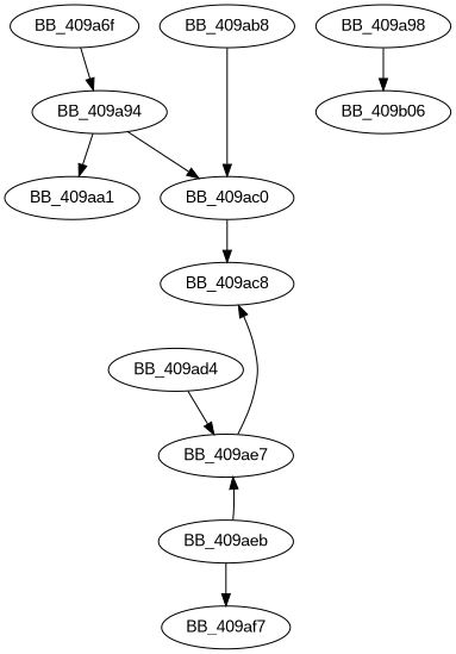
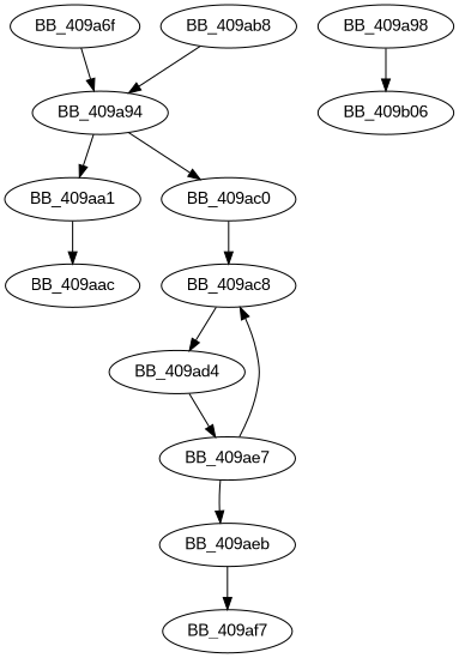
  digraph {
    fontname="Liberation Sans"
    node [fontname="Liberation Sans"]
    edge [fontname="Liberation Sans"]
    BB_409a6f
    BB_409a94
    BB_409aa1
    BB_409ac0
+   BB_409aac
    BB_409a98
    BB_409b06
    BB_409ab8
    BB_409ac8
    BB_409ad4
    BB_409ae7
    BB_409aeb
    BB_409af7
    BB_409a6f -> BB_409a94
    BB_409a94 -> BB_409aa1
    BB_409a94 -> BB_409ac0
+   BB_409aa1 -> BB_409aac
    BB_409ac0 -> BB_409ac8
    BB_409a98 -> BB_409b06
-   BB_409ab8 -> BB_409ac0
+   BB_409ab8 -> BB_409a94
+   BB_409ac8 -> BB_409ad4
    BB_409ad4 -> BB_409ae7
    BB_409ae7 -> BB_409ac8
-   BB_409aeb -> BB_409ae7
+   BB_409ae7 -> BB_409aeb
    BB_409aeb -> BB_409af7
  }
